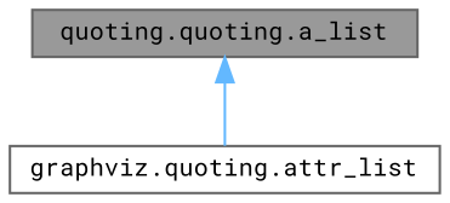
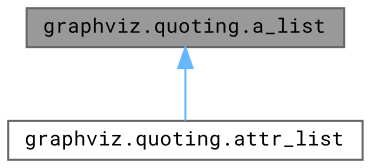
  digraph {
    rankdir=TB
    fontname="Roboto Mono"
    node [fontname="Roboto Mono" fontsize=10 shape=box style=filled]
-   n1 [color=gray40 fillcolor=grey60 fontcolor=black height=0.2 label="quoting.quoting.a_list" width=0.4]
+   n1 [color=gray40 fillcolor=grey60 fontcolor=black height=0.2 label="graphviz.quoting.a_list" width=0.4]
    n2 [color=grey40 fillcolor=white height=0.2 label="graphviz.quoting.attr_list" width=0.4]
    n1 -> n2 [color=steelblue1 dir=back fontname="Roboto Mono" fontsize=10 labelfontname=Helvetica labelfontsize=10 style=solid]
  }
